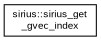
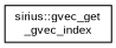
  digraph {
    rankdir=LR
    fontname="Liberation Sans"
-   n1 [color=black fillcolor=white fontname="Liberation Sans" fontsize=10 height=0.2 label="sirius::sirius_get\l_gvec_index" shape=record style=filled width=0.4]
+   n1 [color=black fillcolor=white fontname="Liberation Sans" fontsize=10 height=0.2 label="sirius::gvec_get\l_gvec_index" shape=record style=filled width=0.4]
  }
